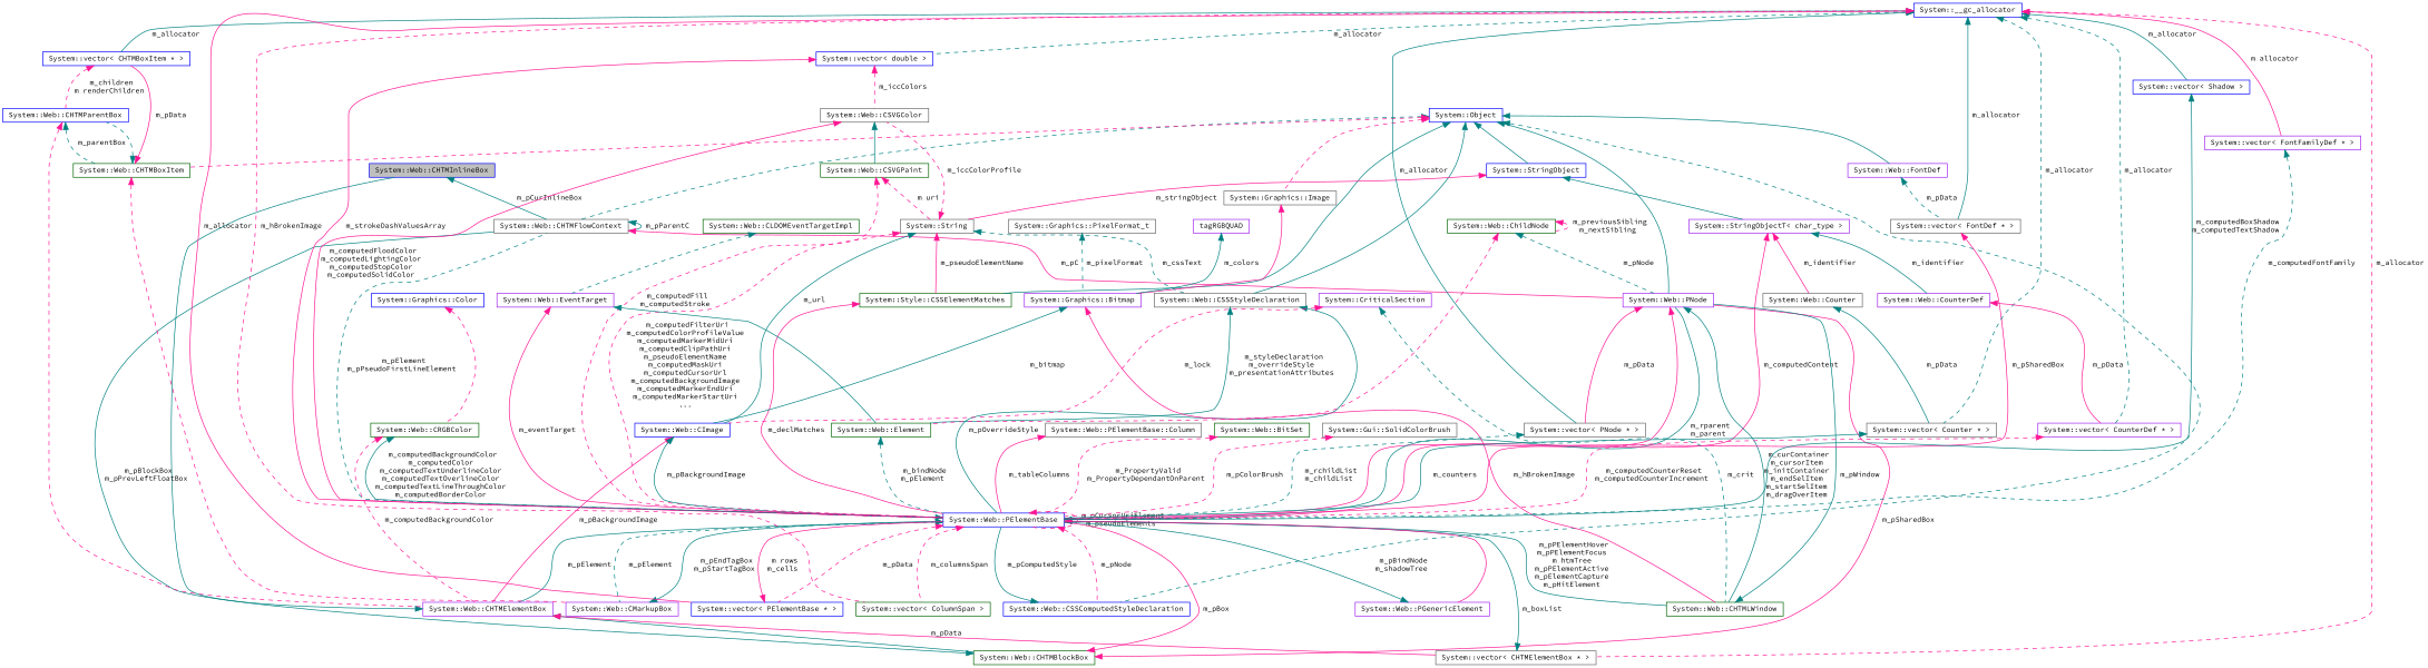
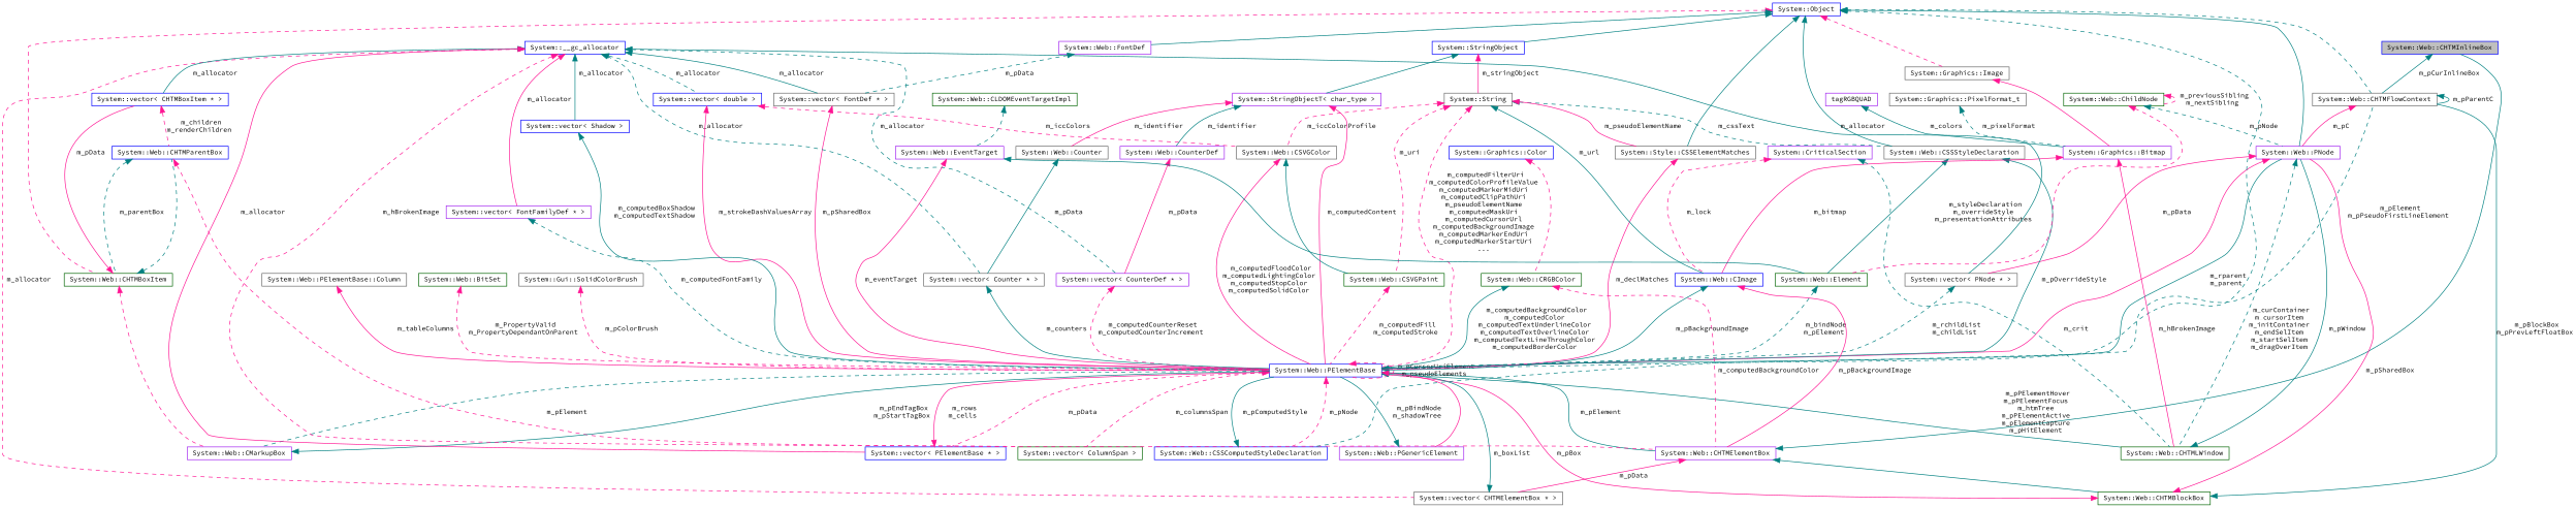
  digraph {
    fontname="Source Code Pro"
    rankdir=TB
    node [color=blue fillcolor=white fontname="Source Code Pro" fontsize=10 shape=record style=filled]
    edge [color=teal dir=back fontname="Source Code Pro" fontsize=10 labelfontname=Helvetica labelfontsize=10 style=solid]
    n1 [fillcolor=grey75 fontcolor=black height=0.2 label="System::Web::CHTMInlineBox" width=0.4]
    n2 [color=gray40 height=0.2 label="System::Web::CHTMFlowContext" width=0.4]
    n3 [color=purple height=0.2 label="System::Web::PNode" width=0.4]
    n4 [color=purple height=0.2 label="System::Web::CHTMElementBox" width=0.4]
    n5 [color=darkgreen height=0.2 label="System::Web::CHTMBlockBox" width=0.4]
    n6 [color=gray40 height=0.2 label="System::vector\< CHTMElementBox * \>" width=0.4]
    n7 [height=0.2 label="System::Web::PElementBase" width=0.4]
    n8 [height=0.2 label="System::Web::CHTMParentBox" width=0.4]
    n9 [color=darkgreen height=0.2 label="System::Web::CHTMBoxItem" width=0.4]
    n10 [height=0.2 label="System::vector\< CHTMBoxItem * \>" width=0.4]
    n11 [color=purple height=0.2 label="System::Web::CMarkupBox" width=0.4]
    n12 [height=0.2 label="System::Object" width=0.4]
    n13 [height=0.2 label="System::StringObject" width=0.4]
    n14 [color=gray40 height=0.2 label="System::Graphics::Image" width=0.4]
    n15 [color=purple height=0.2 label="System::Web::FontDef" width=0.4]
    n16 [height=0.2 label="System::Web::CSSComputedStyleDeclaration" width=0.4]
    n17 [color=gray40 height=0.2 label="System::Web::CSSStyleDeclaration" width=0.4]
-   n18 [color=darkgreen height=0.2 label="System::Style::CSSElementMatches" width=0.4]
+   n18 [color=gray40 height=0.2 label="System::Style::CSSElementMatches" width=0.4]
    n19 [color=gray40 height=0.2 label="System::String" width=0.4]
    n20 [color=purple height=0.2 label="System::StringObjectT\< char_type \>" width=0.4]
    n21 [color=purple height=0.2 label="System::Graphics::Bitmap" width=0.4]
    n22 [color=gray40 height=0.2 label="System::vector\< PNode * \>" width=0.4]
    n23 [color=darkgreen height=0.2 label="System::Web::CHTMLWindow" width=0.4]
    n24 [color=gray40 height=0.2 label="System::vector\< FontDef * \>" width=0.4]
    n25 [color=darkgreen height=0.2 label="System::Web::Element" width=0.4]
    n26 [height=0.2 label="System::__gc_allocator" width=0.4]
    n27 [color=purple height=0.2 label="System::vector\< CounterDef * \>" width=0.4]
    n28 [color=gray40 height=0.2 label="System::vector\< Counter * \>" width=0.4]
    n29 [height=0.2 label="System::vector\< PElementBase * \>" width=0.4]
    n30 [height=0.2 label="System::vector\< double \>" width=0.4]
    n31 [color=darkgreen height=0.2 label="System::vector\< ColumnSpan \>" width=0.4]
    n32 [height=0.2 label="System::vector\< Shadow \>" width=0.4]
    n33 [color=purple height=0.2 label="System::vector\< FontFamilyDef * \>" width=0.4]
    n34 [color=gray40 height=0.2 label="System::Web::CSVGColor" width=0.4]
    n35 [color=darkgreen height=0.2 label="System::Web::CRGBColor" width=0.4]
    n36 [color=purple height=0.2 label="System::Web::PGenericElement" width=0.4]
    n37 [height=0.2 label="System::Graphics::Color" width=0.4]
    n38 [height=0.2 label="System::Web::CImage" width=0.4]
    n39 [color=purple height=0.2 label="System::CriticalSection" width=0.4]
    n40 [color=darkgreen height=0.2 label="System::Web::CSVGPaint" width=0.4]
    n41 [color=purple height=0.2 label="System::Web::CounterDef" width=0.4]
    n42 [color=gray40 height=0.2 label="System::Web::Counter" width=0.4]
    n43 [color=gray40 height=0.2 label="System::Graphics::PixelFormat_t" width=0.4]
    n44 [color=purple height=0.2 label=tagRGBQUAD width=0.4]
    n45 [color=darkgreen height=0.2 label="System::Web::ChildNode" width=0.4]
    n46 [color=purple height=0.2 label="System::Web::EventTarget" width=0.4]
    n47 [color=darkgreen height=0.2 label="System::Web::CLDOMEventTargetImpl" width=0.4]
    n48 [color=gray40 height=0.2 label="System::Web::PElementBase::Column" width=0.4]
    n49 [color=darkgreen height=0.2 label="System::Web::BitSet" width=0.4]
    n50 [color=gray40 height=0.2 label="System::Gui::SolidColorBrush" width=0.4]
    n1 -> n2 [label=" m_pCurInlineBox"]
    n2 -> n2 [label=" m_pParentC"]
    n2 -> n3 [color=deeppink label=" m_pC"]
    n3 -> n7 [color=deeppink]
    n3 -> n22 [color=deeppink label=" m_pData"]
-   n3 -> n23 [label=" m_curContainer\nm_cursorItem\nm_initContainer\nm_endSelItem\nm_startSelItem\nm_dragOverItem"]
+   n3 -> n23 [label=" m_curContainer\nm_cursorItem\nm_initContainer\nm_endSelItem\nm_startSelItem\nm_dragOverItem" style=dashed]
    n4 -> n1
    n4 -> n5
    n4 -> n6 [color=deeppink label=" m_pData"]
    n5 -> n2 [label=" m_pBlockBox\nm_pPrevLeftFloatBox"]
    n5 -> n3 [color=deeppink label=" m_pSharedBox"]
    n5 -> n7 [color=deeppink label=" m_pBox"]
    n6 -> n7 [label=" m_boxList"]
    n7 -> n2 [label=" m_pElement\nm_pPseudoFirstLineElement" style=dashed]
    n7 -> n3 [label=" m_rparent\nm_parent"]
    n7 -> n4 [label=" m_pElement"]
    n7 -> n7 [color=deeppink label=" m_pCursorUriElement\nm_pseudoElements" style=dashed]
    n7 -> n11 [label=" m_pElement" style=dashed]
    n7 -> n16 [color=deeppink label=" m_pNode" style=dashed]
    n7 -> n23 [label=" m_pPElementHover\nm_pPElementFocus\nm_htmTree\nm_pPElementActive\nm_pElementCapture\nm_pHitElement"]
    n7 -> n29 [color=deeppink label=" m_pData" style=dashed]
    n7 -> n31 [color=deeppink label=" m_columnsSpan" style=dashed]
    n7 -> n36 [color=deeppink]
    n8 -> n4 [color=deeppink style=dashed]
    n8 -> n9 [label=" m_parentBox" style=dashed]
    n9 -> n8 [style=dashed]
    n9 -> n10 [color=deeppink label=" m_pData"]
    n9 -> n11 [color=deeppink style=dashed]
    n10 -> n8 [color=deeppink label=" m_children\nm_renderChildren" style=dashed]
    n11 -> n7 [label=" m_pEndTagBox\nm_pStartTagBox"]
    n12 -> n2 [style=dashed]
    n12 -> n3
    n12 -> n9 [color=deeppink style=dashed]
    n12 -> n13
    n12 -> n14 [color=deeppink style=dashed]
    n12 -> n15
    n12 -> n16 [style=dashed]
    n12 -> n17
    n12 -> n18
    n13 -> n19 [color=deeppink label=" m_stringObject"]
    n13 -> n20
    n14 -> n21 [color=deeppink]
    n15 -> n24 [label=" m_pData" style=dashed]
    n16 -> n7 [label=" m_pComputedStyle"]
    n17 -> n7 [label=" m_pOverrideStyle"]
    n17 -> n25 [label=" m_styleDeclaration\nm_overrideStyle\nm_presentationAttributes"]
    n18 -> n7 [color=deeppink label=" m_declMatches"]
    n19 -> n7 [color=deeppink label=" m_computedFilterUri\nm_computedColorProfileValue\nm_computedMarkerMidUri\nm_computedClipPathUri\nm_pseudoElementName\nm_computedMaskUri\nm_computedCursorUrl\nm_computedBackgroundImage\nm_computedMarkerEndUri\nm_computedMarkerStartUri\n..." style=dashed]
    n19 -> n17 [label=" m_cssText" style=dashed]
    n19 -> n18 [color=deeppink label=" m_pseudoElementName"]
    n19 -> n34 [color=deeppink label=" m_iccColorProfile" style=dashed]
    n19 -> n38 [label=" m_url"]
-   n40 -> n19 [color=deeppink label=" m_uri" style=dashed]
+   n19 -> n40 [color=deeppink label=" m_uri" style=dashed]
    n20 -> n7 [color=deeppink label=" m_computedContent"]
    n20 -> n41 [label=" m_identifier"]
    n20 -> n42 [color=deeppink label=" m_identifier"]
    n21 -> n23 [color=deeppink label=" m_hBrokenImage"]
-   n21 -> n38 [label=" m_bitmap"]
+   n21 -> n38 [color=deeppink label=" m_bitmap"]
    n22 -> n7 [label=" m_rchildList\nm_childList" style=dashed]
    n23 -> n3 [label=" m_pWindow"]
    n24 -> n7 [color=deeppink label=" m_pSharedBox"]
    n25 -> n7 [label=" m_bindNode\nm_pElement" style=dashed]
    n26 -> n6 [color=deeppink label=" m_allocator" style=dashed]
    n26 -> n10 [label=" m_allocator"]
    n26 -> n22 [label=" m_allocator"]
    n26 -> n24 [label=" m_allocator"]
    n26 -> n27 [label=" m_allocator" style=dashed]
    n26 -> n28 [label=" m_allocator" style=dashed]
    n26 -> n29 [color=deeppink label=" m_allocator"]
    n26 -> n30 [label=" m_allocator" style=dashed]
    n26 -> n31 [color=deeppink label=" m_hBrokenImage" style=dashed]
    n26 -> n32 [label=" m_allocator"]
    n26 -> n33 [color=deeppink label=" m_allocator"]
    n27 -> n7 [color=deeppink label=" m_computedCounterReset\nm_computedCounterIncrement" style=dashed]
    n28 -> n7 [label=" m_counters"]
    n29 -> n7 [color=deeppink label=" m_rows\nm_cells"]
    n30 -> n7 [color=deeppink label=" m_strokeDashValuesArray"]
    n30 -> n34 [color=deeppink label=" m_iccColors" style=dashed]
    n32 -> n7 [label=" m_computedBoxShadow\nm_computedTextShadow"]
    n33 -> n7 [label=" m_computedFontFamily" style=dashed]
    n34 -> n7 [color=deeppink label=" m_computedFloodColor\nm_computedLightingColor\nm_computedStopColor\nm_computedSolidColor"]
    n34 -> n40
    n35 -> n4 [color=deeppink label=" m_computedBackgroundColor" style=dashed]
    n35 -> n7 [label=" m_computedBackgroundColor\nm_computedColor\nm_computedTextUnderlineColor\nm_computedTextOverlineColor\nm_computedTextLineThroughColor\nm_computedBorderColor"]
    n36 -> n7 [label=" m_pBindNode\nm_shadowTree"]
    n37 -> n35 [color=deeppink style=dashed]
    n38 -> n4 [color=deeppink label=" m_pBackgroundImage"]
    n38 -> n7 [label=" m_pBackgroundImage"]
    n39 -> n23 [label=" m_crit" style=dashed]
    n39 -> n38 [color=deeppink label=" m_lock" style=dashed]
    n40 -> n7 [color=deeppink label=" m_computedFill\nm_computedStroke" style=dashed]
    n41 -> n27 [color=deeppink label=" m_pData"]
    n42 -> n28 [label=" m_pData"]
    n43 -> n21 [label=" m_pixelFormat" style=dashed]
    n44 -> n21 [label=" m_colors"]
    n45 -> n3 [label=" m_pNode" style=dashed]
    n45 -> n25 [color=deeppink style=dashed]
    n45 -> n45 [color=deeppink label=" m_previousSibling\nm_nextSibling" style=dashed]
    n46 -> n7 [color=deeppink label=" m_eventTarget"]
    n46 -> n25
    n47 -> n46 [style=dashed]
    n48 -> n7 [color=deeppink label=" m_tableColumns"]
    n49 -> n7 [color=deeppink label=" m_PropertyValid\nm_PropertyDependantOnParent" style=dashed]
    n50 -> n7 [color=deeppink label=" m_pColorBrush" style=dashed]
  }
